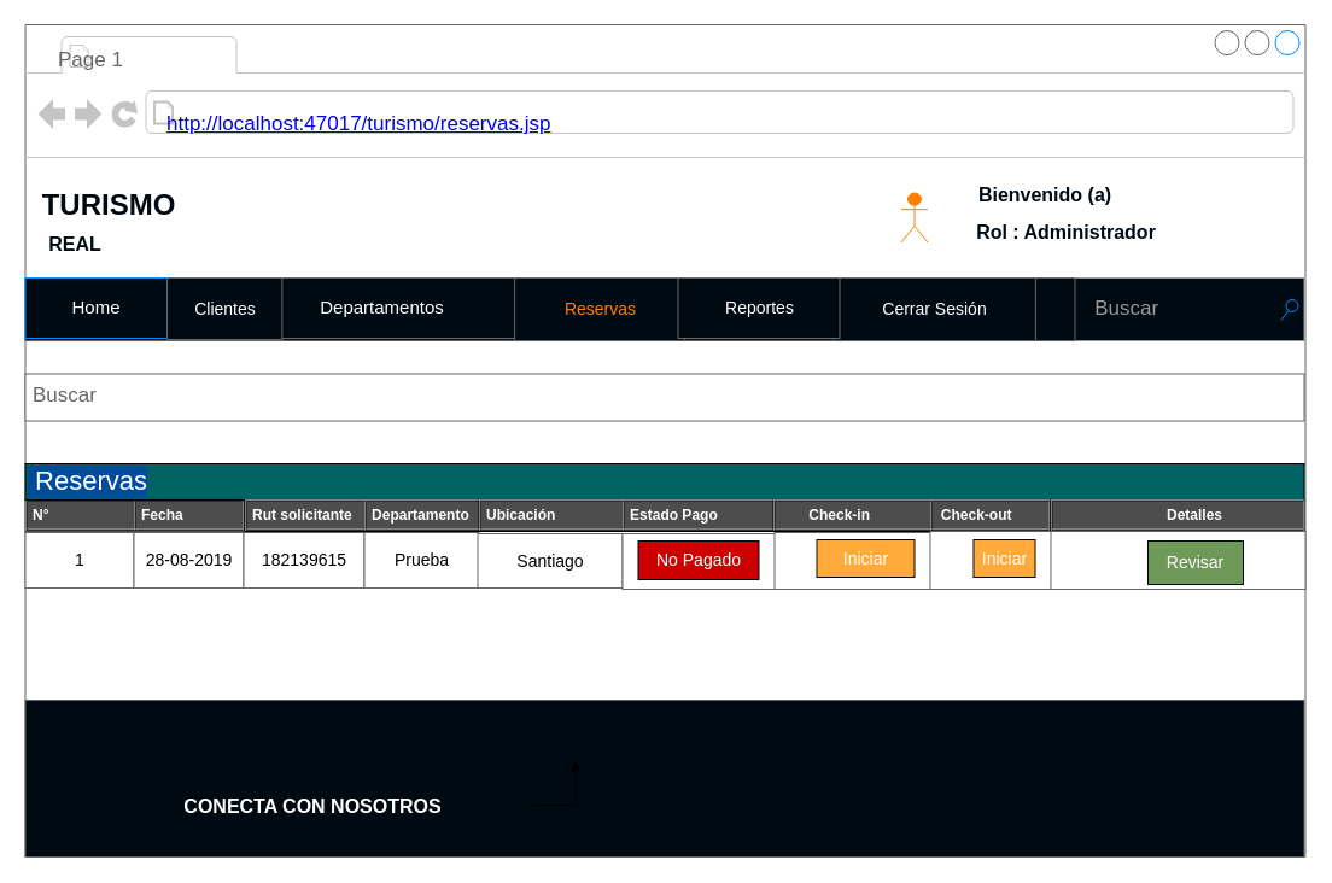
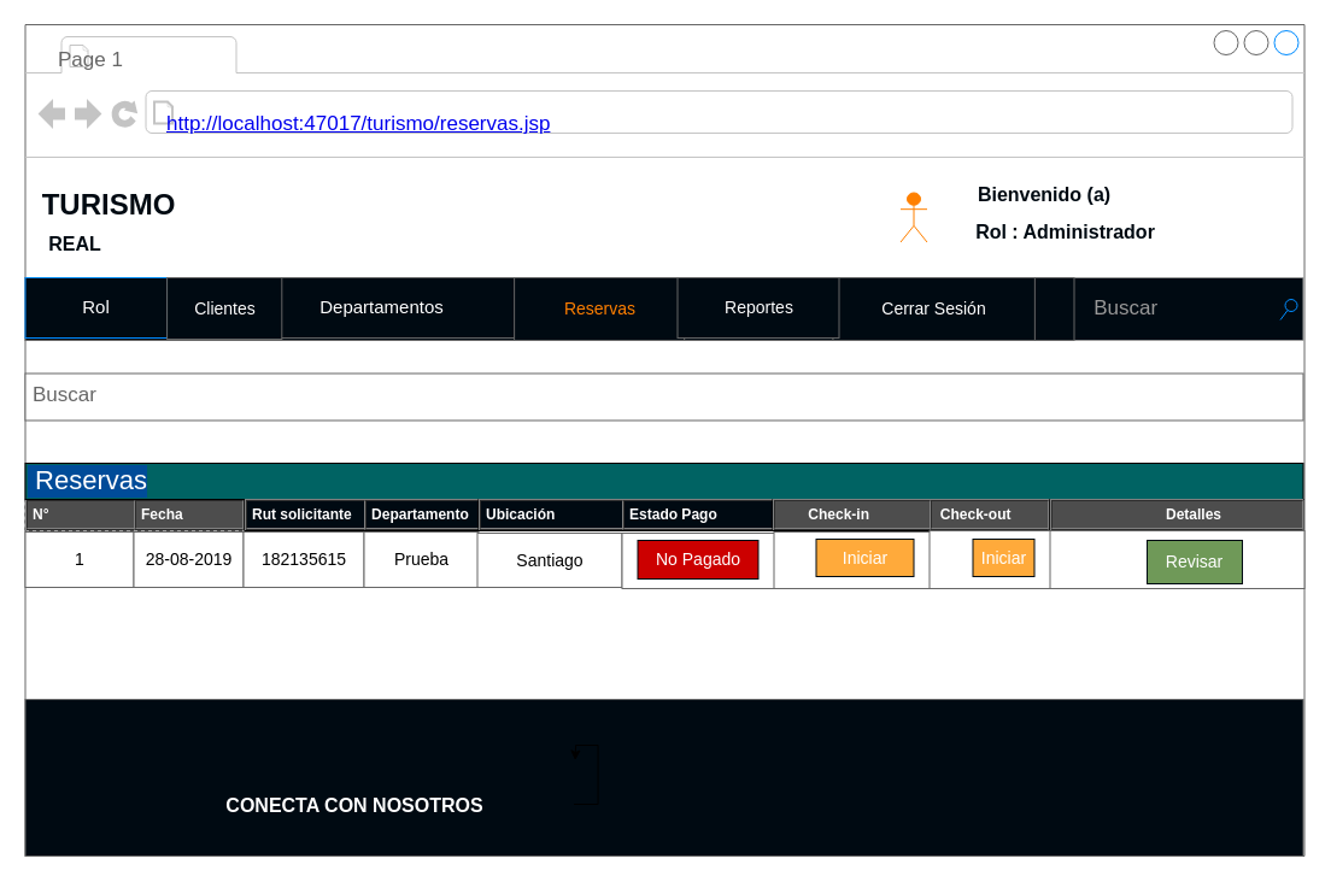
  <mxCell id="0" />
  <mxCell id="1" parent="0" />
  <mxCell id="2" value="" style="strokeWidth=1;shadow=0;dashed=0;align=center;html=1;shape=mxgraph.mockup.containers.browserWindow;rSize=0;fillColor=#ffffff;strokeColor=#666666;strokeColor2=#008cff;strokeColor3=#c4c4c4;mainText=,;recursiveResize=0;" parent="1" vertex="1"><mxGeometry x="20.5" y="20" width="1061" height="690" as="geometry" /></mxCell>
  <mxCell id="3" value="Page 1" style="strokeWidth=1;shadow=0;dashed=0;align=center;html=1;shape=mxgraph.mockup.containers.anchor;fontSize=17;fontColor=#666666;align=left;" parent="2" vertex="1"><mxGeometry x="25" y="17" width="110" height="26" as="geometry" /></mxCell>
  <mxCell id="4" value="&lt;a href=&quot;http://localhost:47017/turismo/misreservas.jsp&quot;&gt;http://localhost:47017/turismo/reservas.jsp&lt;/a&gt;" style="strokeWidth=1;shadow=0;dashed=0;align=center;html=1;shape=mxgraph.mockup.containers.anchor;rSize=0;fontSize=17;fontColor=#666666;align=left;" parent="2" vertex="1"><mxGeometry x="115" y="70" width="250" height="26" as="geometry" /></mxCell>
- <mxCell id="5" value="&lt;table cellpadding=&quot;4&quot; cellspacing=&quot;0&quot; border=&quot;1&quot; style=&quot;font-size: 1em ; width: 100% ; height: 100%&quot;&gt;&lt;tbody&gt;&lt;tr&gt;&lt;th&gt;N°&lt;/th&gt;&lt;th&gt;Fecha&lt;/th&gt;&lt;/tr&gt;&lt;tr&gt;&lt;td&gt;row 1, cell 1&lt;/td&gt;&lt;td&gt;row 1, cell 2&lt;/td&gt;&lt;/tr&gt;&lt;tr&gt;&lt;td&gt;&lt;br&gt;&lt;/td&gt;&lt;td&gt;&lt;br&gt;&lt;/td&gt;&lt;/tr&gt;&lt;/tbody&gt;&lt;/table&gt; " style="verticalAlign=top;align=left;overflow=fill;fillColor=#4D4D4D;fontSize=12;fontFamily=Helvetica;html=1;strokeColor=#4D4D4D;fontColor=#FFFFFF;" parent="2" vertex="1"><mxGeometry y="394" width="182" height="26" as="geometry" /></mxCell>
+ <mxCell id="5" value="&lt;table cellpadding=&quot;4&quot; cellspacing=&quot;0&quot; border=&quot;1&quot; style=&quot;font-size: 1em ; width: 100% ; height: 100%&quot;&gt;&lt;tbody&gt;&lt;tr&gt;&lt;th&gt;N°&lt;/th&gt;&lt;th&gt;Fecha&lt;/th&gt;&lt;/tr&gt;&lt;tr&gt;&lt;td&gt;row 1, cell 1&lt;/td&gt;&lt;td&gt;row 1, cell 2&lt;/td&gt;&lt;/tr&gt;&lt;tr&gt;&lt;td&gt;&lt;br&gt;&lt;/td&gt;&lt;td&gt;&lt;br&gt;&lt;/td&gt;&lt;/tr&gt;&lt;/tbody&gt;&lt;/table&gt; " style="verticalAlign=top;align=left;overflow=fill;fillColor=#4D4D4D;fontSize=12;fontFamily=Helvetica;html=1;strokeColor=#4D4D4D;fontColor=#FFFFFF;dashed=1;" parent="2" vertex="1"><mxGeometry y="394" width="182" height="26" as="geometry" /></mxCell>
  <mxCell id="6" value="Buscar" style="strokeWidth=1;shadow=0;dashed=0;align=center;html=1;shape=mxgraph.mockup.text.textBox;fillColor=#ffffff;fontColor=#666666;align=left;fontSize=17;spacingLeft=4;spacingTop=-3;strokeColor=#666666;mainText=;labelBorderColor=none;labelBackgroundColor=none;" parent="2" vertex="1"><mxGeometry y="289.5" width="1060" height="39" as="geometry" /></mxCell>
  <mxCell id="7" style="edgeStyle=orthogonalEdgeStyle;rounded=0;orthogonalLoop=1;jettySize=auto;html=1;fontSize=22;fontColor=#FFFFFF;" parent="2" target="2" edge="1"><mxGeometry relative="1" as="geometry" /></mxCell>
  <mxCell id="8" value="&lt;font color=&quot;#ffffff&quot;&gt;&amp;nbsp;Reservas&lt;/font&gt;" style="rounded=0;whiteSpace=wrap;html=1;labelBackgroundColor=#004C99;fontSize=22;fontColor=#004C99;align=left;fillColor=#006363;" parent="2" vertex="1"><mxGeometry y="364" width="1060" height="30" as="geometry" /></mxCell>
- <mxCell id="9" value="&lt;table cellpadding=&quot;4&quot; cellspacing=&quot;0&quot; border=&quot;1&quot; style=&quot;font-size: 1em ; width: 100% ; height: 100%&quot;&gt;&lt;tbody&gt;&lt;tr&gt;&lt;th&gt;Rut solicitante&lt;/th&gt;&lt;th&gt;Departamento&lt;/th&gt;&lt;/tr&gt;&lt;tr&gt;&lt;td&gt;row 1, cell 1&lt;/td&gt;&lt;td&gt;row 1, cell 2&lt;/td&gt;&lt;/tr&gt;&lt;tr&gt;&lt;td&gt;&lt;br&gt;&lt;/td&gt;&lt;td&gt;&lt;br&gt;&lt;/td&gt;&lt;/tr&gt;&lt;/tbody&gt;&lt;/table&gt; " style="verticalAlign=top;align=left;overflow=fill;fillColor=#4D4D4D;fontSize=12;fontFamily=Helvetica;html=1;fontColor=#FFFFFF;" parent="2" vertex="1"><mxGeometry x="182" y="394" width="198" height="26" as="geometry" /></mxCell>
- <mxCell id="10" value="&lt;table cellpadding=&quot;4&quot; cellspacing=&quot;0&quot; border=&quot;1&quot; style=&quot;font-size: 1em ; width: 100% ; height: 100%&quot;&gt;&lt;tbody&gt;&lt;tr&gt;&lt;th&gt;Ubicación&lt;/th&gt;&lt;th&gt;Estado Pago&lt;/th&gt;&lt;/tr&gt;&lt;tr&gt;&lt;td&gt;row 1, cell 1&lt;/td&gt;&lt;td&gt;row 1, cell 2&lt;/td&gt;&lt;/tr&gt;&lt;tr&gt;&lt;td&gt;&lt;br&gt;&lt;/td&gt;&lt;td&gt;&lt;br&gt;&lt;/td&gt;&lt;/tr&gt;&lt;/tbody&gt;&lt;/table&gt; " style="verticalAlign=top;align=left;overflow=fill;fillColor=#4D4D4D;fontSize=12;fontFamily=Helvetica;html=1;fontColor=#FFFFFF;" parent="2" vertex="1"><mxGeometry x="376" y="394" width="254" height="26" as="geometry" /></mxCell>
+ <mxCell id="9" value="&lt;table cellpadding=&quot;4&quot; cellspacing=&quot;0&quot; border=&quot;1&quot; style=&quot;font-size: 1em ; width: 100% ; height: 100%&quot;&gt;&lt;tbody&gt;&lt;tr&gt;&lt;th&gt;Rut solicitante&lt;/th&gt;&lt;th&gt;Departamento&lt;/th&gt;&lt;/tr&gt;&lt;tr&gt;&lt;td&gt;row 1, cell 1&lt;/td&gt;&lt;td&gt;row 1, cell 2&lt;/td&gt;&lt;/tr&gt;&lt;tr&gt;&lt;td&gt;&lt;br&gt;&lt;/td&gt;&lt;td&gt;&lt;br&gt;&lt;/td&gt;&lt;/tr&gt;&lt;/tbody&gt;&lt;/table&gt; " style="verticalAlign=top;align=left;overflow=fill;fillColor=#000a12;fontSize=12;fontFamily=Helvetica;html=1;fontColor=#FFFFFF;" parent="2" vertex="1"><mxGeometry x="182" y="394" width="198" height="26" as="geometry" /></mxCell>
+ <mxCell id="10" value="&lt;table cellpadding=&quot;4&quot; cellspacing=&quot;0&quot; border=&quot;1&quot; style=&quot;font-size: 1em ; width: 100% ; height: 100%&quot;&gt;&lt;tbody&gt;&lt;tr&gt;&lt;th&gt;Ubicación&lt;/th&gt;&lt;th&gt;Estado Pago&lt;/th&gt;&lt;/tr&gt;&lt;tr&gt;&lt;td&gt;row 1, cell 1&lt;/td&gt;&lt;td&gt;row 1, cell 2&lt;/td&gt;&lt;/tr&gt;&lt;tr&gt;&lt;td&gt;&lt;br&gt;&lt;/td&gt;&lt;td&gt;&lt;br&gt;&lt;/td&gt;&lt;/tr&gt;&lt;/tbody&gt;&lt;/table&gt; " style="verticalAlign=top;align=left;overflow=fill;fillColor=#000a12;fontSize=12;fontFamily=Helvetica;html=1;fontColor=#FFFFFF;" parent="2" vertex="1"><mxGeometry x="376" y="394" width="254" height="26" as="geometry" /></mxCell>
  <mxCell id="11" value="&lt;table cellpadding=&quot;4&quot; cellspacing=&quot;0&quot; border=&quot;1&quot; style=&quot;font-size: 1em ; width: 100% ; height: 100%&quot;&gt;&lt;tbody&gt;&lt;tr&gt;&lt;th&gt;&amp;nbsp; &amp;nbsp; &amp;nbsp; &amp;nbsp;Check-in&amp;nbsp; &amp;nbsp;&amp;nbsp;&lt;/th&gt;&lt;th&gt;&amp;nbsp;Check-out&lt;/th&gt;&lt;/tr&gt;&lt;tr&gt;&lt;td&gt;row 1, cell 1&lt;/td&gt;&lt;td&gt;row 1, cell 2&lt;/td&gt;&lt;/tr&gt;&lt;tr&gt;&lt;td&gt;&lt;br&gt;&lt;/td&gt;&lt;td&gt;&lt;br&gt;&lt;/td&gt;&lt;/tr&gt;&lt;/tbody&gt;&lt;/table&gt; " style="verticalAlign=top;align=left;overflow=fill;fillColor=#4D4D4D;fontSize=12;fontFamily=Helvetica;html=1;fontColor=#FFFFFF;" parent="2" vertex="1"><mxGeometry x="620" y="394" width="230" height="26" as="geometry" /></mxCell>
  <mxCell id="12" value="&lt;table cellpadding=&quot;4&quot; cellspacing=&quot;0&quot; border=&quot;1&quot; style=&quot;font-size: 1em ; width: 100% ; height: 100%&quot;&gt;&lt;tbody&gt;&lt;tr&gt;&lt;th&gt;&amp;nbsp; &amp;nbsp; &amp;nbsp; &amp;nbsp; &amp;nbsp; &amp;nbsp; &amp;nbsp; &amp;nbsp; &amp;nbsp; &amp;nbsp; &amp;nbsp; &amp;nbsp; &amp;nbsp; &amp;nbsp;Detalles&amp;nbsp; &amp;nbsp; &amp;nbsp; &amp;nbsp; &amp;nbsp; &amp;nbsp; &amp;nbsp; &amp;nbsp; &amp;nbsp; &amp;nbsp;&lt;/th&gt;&lt;th&gt;Detalles&lt;/th&gt;&lt;/tr&gt;&lt;tr&gt;&lt;td&gt;w 1, cell 1&lt;/td&gt;&lt;td&gt;row 1, cell 2&lt;/td&gt;&lt;/tr&gt;&lt;tr&gt;&lt;td&gt;&lt;br&gt;&lt;/td&gt;&lt;td&gt;&lt;br&gt;&lt;/td&gt;&lt;/tr&gt;&lt;/tbody&gt;&lt;/table&gt; " style="verticalAlign=top;align=left;overflow=fill;fillColor=#4D4D4D;fontSize=12;fontFamily=Helvetica;html=1;fontColor=#FFFFFF;" parent="2" vertex="1"><mxGeometry x="850" y="394" width="210" height="27" as="geometry" /></mxCell>
  <mxCell id="13" value="&amp;nbsp; &amp;nbsp;Buscar" style="strokeWidth=1;shadow=0;dashed=0;align=center;html=1;shape=mxgraph.mockup.forms.searchBox;strokeColor=#999999;mainText=;fillColor=#000A12;strokeColor2=#008cff;fontColor=#999999;fontSize=17;align=left;spacingLeft=3;gradientColor=none;" parent="2" vertex="1"><mxGeometry x="867" y="210" width="193" height="52" as="geometry" /></mxCell>
  <mxCell id="14" value="TURISMO" style="text;html=1;strokeColor=none;fillColor=none;align=center;verticalAlign=middle;whiteSpace=wrap;rounded=0;labelBackgroundColor=none;fontSize=24;fontColor=#000A12;fontStyle=1" parent="2" vertex="1"><mxGeometry x="41" y="140" width="56" height="20" as="geometry" /></mxCell>
  <mxCell id="15" value="&lt;font style=&quot;font-size: 16px&quot;&gt;REAL&lt;/font&gt;" style="text;html=1;strokeColor=none;fillColor=none;align=center;verticalAlign=middle;whiteSpace=wrap;rounded=0;labelBackgroundColor=none;fontSize=22;fontColor=#000A12;fontStyle=1;direction=south;" parent="2" vertex="1"><mxGeometry x="26" y="160" width="30" height="41" as="geometry" /></mxCell>
  <mxCell id="16" value="&amp;nbsp;" style="strokeWidth=1;shadow=0;dashed=0;align=center;html=1;shape=mxgraph.mockup.text.rrect;rSize=0;fillColor=#000A12;strokeColor=#666666;" parent="2" vertex="1"><mxGeometry y="210" width="870" height="52" as="geometry" /></mxCell>
  <mxCell id="17" value="&lt;font style=&quot;font-size: 15px&quot; color=&quot;#ffffff&quot;&gt;Departamentos&lt;/font&gt;" style="strokeColor=inherit;fillColor=inherit;gradientColor=inherit;strokeWidth=1;shadow=0;dashed=0;align=center;html=1;shape=mxgraph.mockup.text.rrect;rSize=0;fontSize=17;fontColor=#0000ff;" parent="16" vertex="1"><mxGeometry x="175.176" width="241.014" height="50" as="geometry" /></mxCell>
  <mxCell id="18" value="&lt;font style=&quot;font-size: 14px&quot; color=&quot;#ff8000&quot;&gt;Reservas&lt;/font&gt;" style="strokeColor=inherit;fillColor=inherit;gradientColor=inherit;strokeWidth=1;shadow=0;dashed=0;align=center;html=1;shape=mxgraph.mockup.text.rrect;rSize=0;fontSize=17;fontColor=#0000ff;" parent="16" vertex="1"><mxGeometry x="405.608" width="141.081" height="52" as="geometry" /></mxCell>
  <mxCell id="19" value="&lt;font style=&quot;font-size: 14px&quot; color=&quot;#ffffff&quot;&gt;Cerrar Sesión&lt;/font&gt;" style="strokeColor=inherit;fillColor=inherit;gradientColor=inherit;strokeWidth=1;shadow=0;dashed=0;align=center;html=1;shape=mxgraph.mockup.text.rrect;rSize=0;fontSize=17;fontColor=#0000ff;" parent="16" vertex="1"><mxGeometry x="669.9" width="167.475" height="52" as="geometry" /></mxCell>
- <mxCell id="20" value="&lt;font style=&quot;font-size: 15px&quot;&gt;Home&lt;/font&gt;" style="strokeWidth=1;shadow=0;dashed=0;align=center;html=1;shape=mxgraph.mockup.text.rrect;rSize=0;fontSize=17;fontColor=#ffffff;fillColor=#000A12;strokeColor=#008cff;" parent="16" vertex="1"><mxGeometry width="117.568" height="50" as="geometry" /></mxCell>
+ <mxCell id="20" value="&lt;font style=&quot;font-size: 15px&quot;&gt;Rol&lt;/font&gt;" style="strokeWidth=1;shadow=0;dashed=0;align=center;html=1;shape=mxgraph.mockup.text.rrect;rSize=0;fontSize=17;fontColor=#ffffff;fillColor=#000A12;strokeColor=#008cff;" parent="16" vertex="1"><mxGeometry width="117.568" height="50" as="geometry" /></mxCell>
  <mxCell id="21" value="&lt;font style=&quot;font-size: 14px&quot; color=&quot;#ffffff&quot;&gt;Clientes&lt;/font&gt;" style="strokeColor=inherit;fillColor=inherit;gradientColor=inherit;strokeWidth=1;shadow=0;dashed=0;align=center;html=1;shape=mxgraph.mockup.text.rrect;rSize=0;fontSize=17;fontColor=#0000ff;" parent="16" vertex="1"><mxGeometry x="117.568" width="95.23" height="51" as="geometry" /></mxCell>
  <mxCell id="22" value="&lt;font style=&quot;font-size: 14px&quot; color=&quot;#ffffff&quot;&gt;Reportes&lt;/font&gt;" style="strokeColor=inherit;fillColor=inherit;gradientColor=inherit;strokeWidth=1;shadow=0;dashed=0;align=center;html=1;shape=mxgraph.mockup.text.rrect;rSize=0;fontSize=17;fontColor=#0000ff;" parent="16" vertex="1"><mxGeometry x="541" width="134" height="50" as="geometry" /></mxCell>
  <mxCell id="23" value="" style="shape=umlActor;verticalLabelPosition=bottom;labelBackgroundColor=#ffffff;verticalAlign=top;html=1;outlineConnect=0;strokeColor=#FF8000;fillColor=#FF8000;gradientColor=none;fontSize=24;fontColor=#000A12;align=left;" parent="2" vertex="1"><mxGeometry x="726" y="139.5" width="22" height="41" as="geometry" /></mxCell>
  <mxCell id="24" value="&lt;span style=&quot;font-size: 16px&quot;&gt;Bienvenido (a)&lt;/span&gt;" style="text;html=1;strokeColor=none;fillColor=none;align=center;verticalAlign=middle;whiteSpace=wrap;rounded=0;labelBackgroundColor=none;fontSize=22;fontColor=#000A12;fontStyle=1;direction=south;" parent="2" vertex="1"><mxGeometry x="777.5" y="119.5" width="136" height="41" as="geometry" /></mxCell>
  <mxCell id="25" value="&lt;span style=&quot;font-size: 16px&quot;&gt;Rol : Administrador&lt;br&gt;&lt;/span&gt;" style="text;html=1;strokeColor=none;fillColor=none;align=center;verticalAlign=middle;whiteSpace=wrap;rounded=0;labelBackgroundColor=none;fontSize=22;fontColor=#000A12;fontStyle=1;direction=south;" parent="2" vertex="1"><mxGeometry x="764" y="150" width="197" height="41" as="geometry" /></mxCell>
  <mxCell id="26" value="" style="strokeWidth=1;shadow=0;dashed=0;align=center;html=1;shape=mxgraph.mockup.text.rrect;rSize=0;fillColor=#000A12;strokeColor=#666666;" parent="2" vertex="1"><mxGeometry y="560" width="1060" height="130" as="geometry" /></mxCell>
  <mxCell id="27" value="" style="edgeStyle=orthogonalEdgeStyle;rounded=0;orthogonalLoop=1;jettySize=auto;html=1;fontSize=24;fontColor=#FFFFFF;" parent="26" source="28" edge="1"><mxGeometry relative="1" as="geometry"><mxPoint x="456.062" y="50.491" as="targetPoint" /></mxGeometry></mxCell>
- <mxCell id="28" value="&lt;span style=&quot;font-size: 16px&quot;&gt;CONECTA CON NOSOTROS&lt;br&gt;&lt;/span&gt;" style="text;html=1;strokeColor=none;fillColor=none;align=center;verticalAlign=middle;whiteSpace=wrap;rounded=0;labelBackgroundColor=none;fontSize=22;fontColor=#FFFFFF;fontStyle=1;direction=south;" parent="26" vertex="1"><mxGeometry x="57.58" y="58.036" width="362.494" height="58.036" as="geometry" /></mxCell>
+ <mxCell id="28" value="&lt;span style=&quot;font-size: 16px&quot;&gt;CONECTA CON NOSOTROS&lt;br&gt;&lt;/span&gt;" style="text;html=1;strokeColor=none;fillColor=none;align=center;verticalAlign=middle;whiteSpace=wrap;rounded=0;labelBackgroundColor=none;fontSize=22;fontColor=#FFFFFF;fontStyle=1;direction=south;" parent="26" vertex="1"><mxGeometry x="92.58" y="58.036" width="362.494" height="58.036" as="geometry" /></mxCell>
  <mxCell id="29" value="1" style="strokeColor=inherit;fillColor=inherit;gradientColor=inherit;html=1;shadow=0;dashed=0;shape=mxgraph.bootstrap.rect;perimeter=none;fontSize=14;whiteSpace=wrap;" parent="2" vertex="1"><mxGeometry y="421" width="90" height="46" as="geometry" /></mxCell>
  <mxCell id="30" value="28-08-2019" style="strokeColor=inherit;fillColor=inherit;gradientColor=inherit;html=1;shadow=0;dashed=0;shape=mxgraph.bootstrap.rect;perimeter=none;fontSize=14;whiteSpace=wrap;" parent="2" vertex="1"><mxGeometry x="90" y="421" width="91" height="46" as="geometry" /></mxCell>
- <mxCell id="31" value="182139615" style="strokeColor=inherit;fillColor=inherit;gradientColor=inherit;html=1;shadow=0;dashed=0;shape=mxgraph.bootstrap.rect;perimeter=none;fontSize=14;whiteSpace=wrap;" parent="2" vertex="1"><mxGeometry x="181" y="421" width="100" height="46" as="geometry" /></mxCell>
+ <mxCell id="31" value="182135615" style="strokeColor=inherit;fillColor=inherit;gradientColor=inherit;html=1;shadow=0;dashed=0;shape=mxgraph.bootstrap.rect;perimeter=none;fontSize=14;whiteSpace=wrap;" parent="2" vertex="1"><mxGeometry x="181" y="421" width="100" height="46" as="geometry" /></mxCell>
  <mxCell id="32" value="Prueba" style="strokeColor=inherit;fillColor=inherit;gradientColor=inherit;html=1;shadow=0;dashed=0;shape=mxgraph.bootstrap.rect;perimeter=none;fontSize=14;whiteSpace=wrap;" parent="2" vertex="1"><mxGeometry x="281" y="421" width="95" height="46" as="geometry" /></mxCell>
  <mxCell id="33" value="Santiago" style="strokeColor=inherit;fillColor=inherit;gradientColor=inherit;html=1;shadow=0;dashed=0;shape=mxgraph.bootstrap.rect;perimeter=none;fontSize=14;whiteSpace=wrap;" parent="2" vertex="1"><mxGeometry x="375" y="422" width="120" height="45" as="geometry" /></mxCell>
  <mxCell id="34" value="" style="strokeColor=inherit;fillColor=inherit;gradientColor=inherit;html=1;shadow=0;dashed=0;shape=mxgraph.bootstrap.rect;perimeter=none;fontSize=14;whiteSpace=wrap;" parent="2" vertex="1"><mxGeometry x="495" y="422" width="127" height="46" as="geometry" /></mxCell>
  <mxCell id="35" value="" style="strokeColor=inherit;fillColor=inherit;gradientColor=inherit;html=1;shadow=0;dashed=0;shape=mxgraph.bootstrap.rect;perimeter=none;fontSize=14;whiteSpace=wrap;" parent="2" vertex="1"><mxGeometry x="621" y="421" width="139" height="47" as="geometry" /></mxCell>
  <mxCell id="36" value="" style="strokeColor=inherit;fillColor=inherit;gradientColor=inherit;html=1;shadow=0;dashed=0;shape=mxgraph.bootstrap.rect;perimeter=none;fontSize=14;whiteSpace=wrap;" parent="2" vertex="1"><mxGeometry x="750" y="420" width="124" height="48" as="geometry" /></mxCell>
  <mxCell id="37" value="" style="strokeColor=inherit;fillColor=inherit;gradientColor=inherit;html=1;shadow=0;dashed=0;shape=mxgraph.bootstrap.rect;perimeter=none;fontSize=14;whiteSpace=wrap;" parent="2" vertex="1"><mxGeometry x="850" y="420" width="211" height="48" as="geometry" /></mxCell>
  <mxCell id="38" value="&lt;font color=&quot;#ffffff&quot;&gt;No Pagado&lt;/font&gt;" style="rounded=0;whiteSpace=wrap;html=1;strokeColor=#000A12;fillColor=#CC0000;fontSize=14;" parent="2" vertex="1"><mxGeometry x="508" y="428" width="100" height="32" as="geometry" /></mxCell>
  <mxCell id="39" value="&lt;font color=&quot;#ffffff&quot;&gt;Iniciar&lt;/font&gt;" style="rounded=0;whiteSpace=wrap;html=1;strokeColor=#000A12;fillColor=#FFAA3B;fontSize=14;" parent="2" vertex="1"><mxGeometry x="656" y="427" width="81" height="31" as="geometry" /></mxCell>
  <mxCell id="40" value="&lt;font color=&quot;#ffffff&quot;&gt;Iniciar&lt;/font&gt;" style="rounded=0;whiteSpace=wrap;html=1;strokeColor=#000A12;fillColor=#FFAA3B;fontSize=14;" parent="2" vertex="1"><mxGeometry x="786" y="427" width="51" height="31" as="geometry" /></mxCell>
  <mxCell id="41" value="&lt;font color=&quot;#ffffff&quot;&gt;Revisar&lt;/font&gt;" style="rounded=0;whiteSpace=wrap;html=1;strokeColor=#000A12;fillColor=#6F9958;fontSize=14;" parent="2" vertex="1"><mxGeometry x="930.5" y="428" width="79" height="36" as="geometry" /></mxCell>
